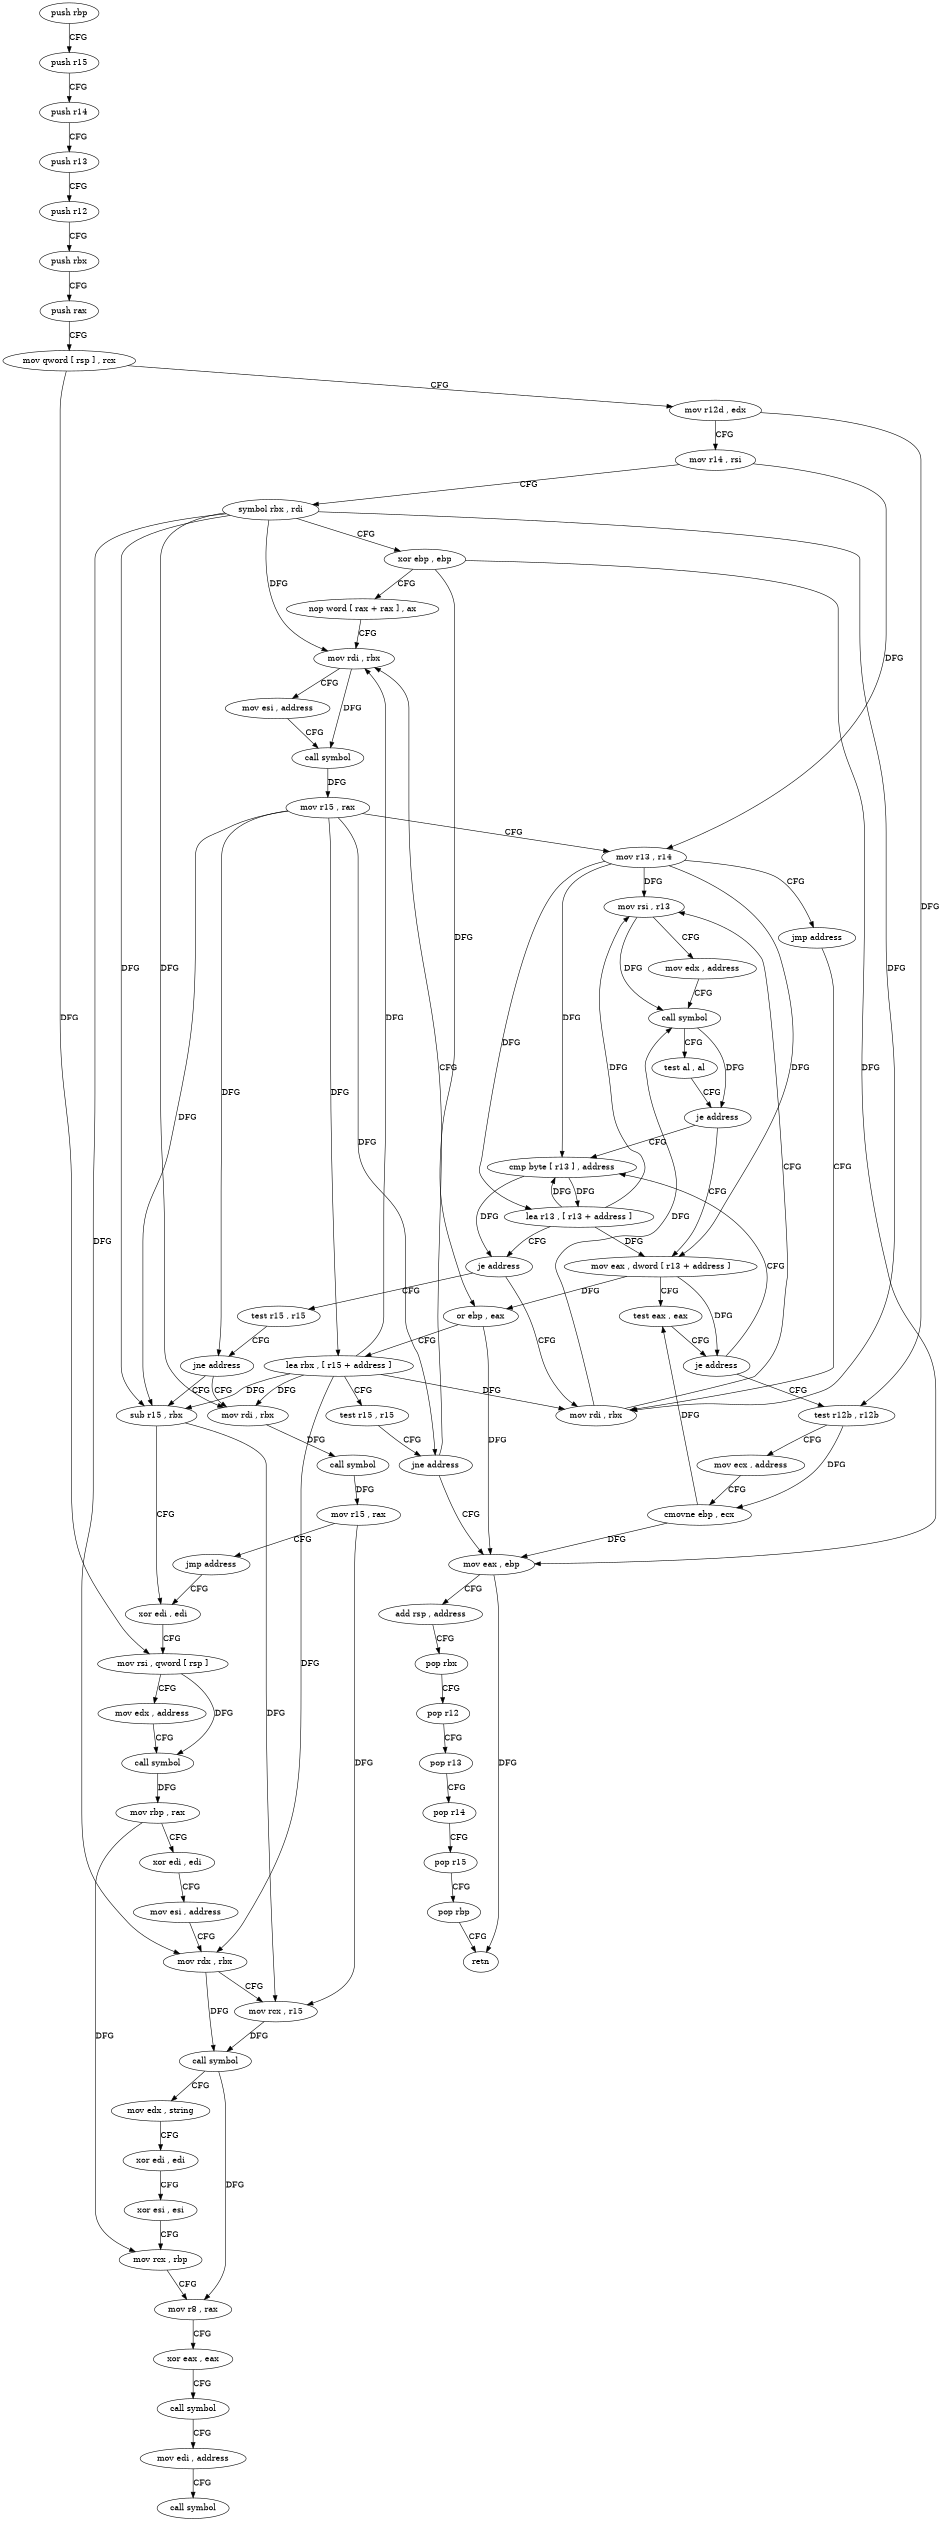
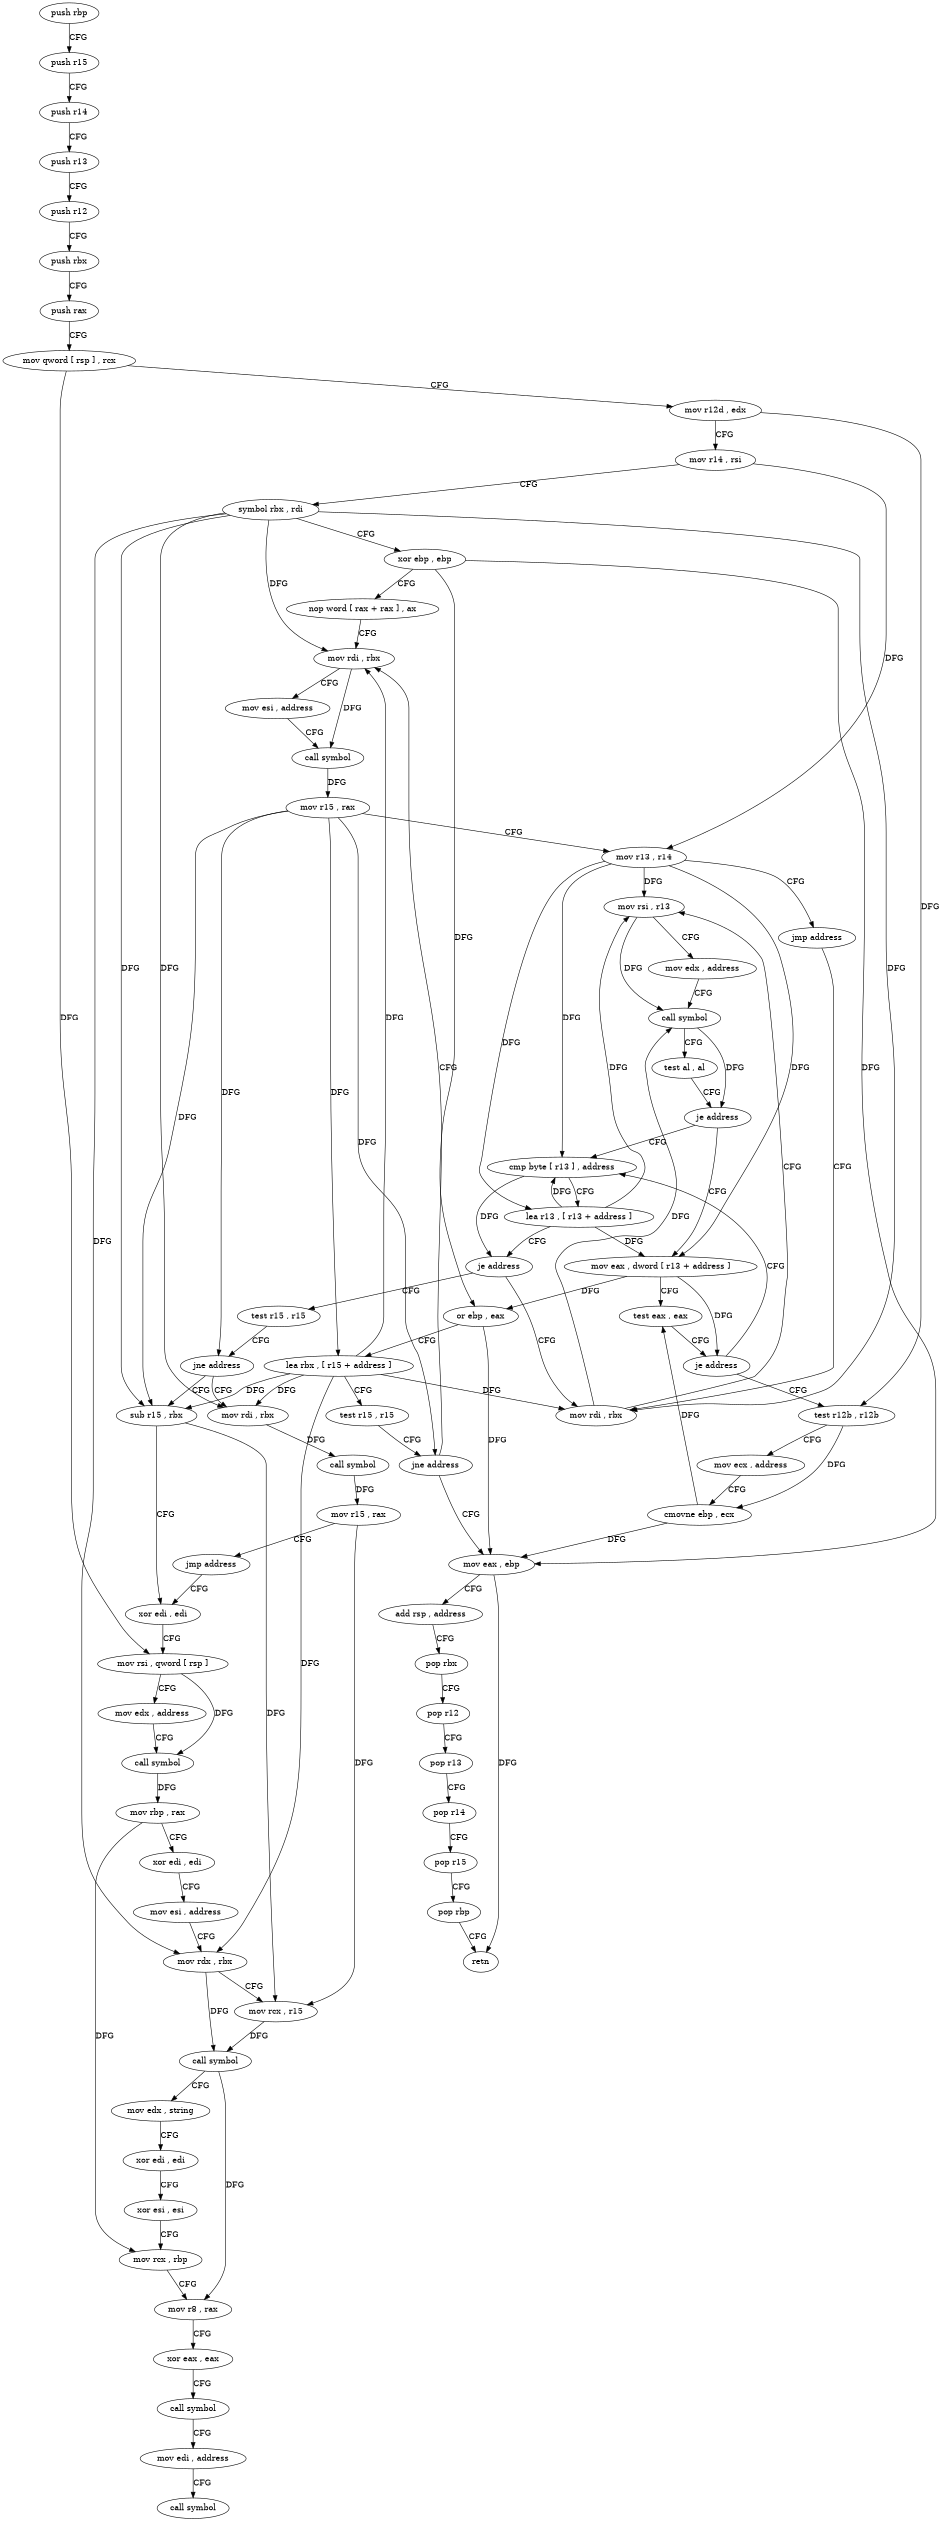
  digraph {
    fontname="DejaVu Serif"
    node [fontname="DejaVu Serif"]
    edge [fontname="DejaVu Serif"]
    n1 [label="push rbp"]
    n2 [label="push r15"]
    n3 [label="push r14"]
    n4 [label="push r13"]
    n5 [label="push r12"]
    n6 [label="push rbx"]
    n7 [label="push rax"]
    n8 [label="mov qword [ rsp ] , rcx"]
    n9 [label="mov r12d , edx"]
    n10 [label="mov rsi , qword [ rsp ]"]
    n11 [label="mov r14 , rsi"]
    n12 [label="test r12b , r12b"]
    n13 [label="mov edx , address"]
    n14 [label="call symbol"]
    n15 [label="symbol rbx , rdi"]
    n16 [label="mov r13 , r14"]
    n17 [label="mov ecx , address"]
    n18 [label="cmovne ebp , ecx"]
    n19 [label="xor ebp , ebp"]
    n20 [label="mov rdi , rbx"]
    n21 [label="mov rdi , rbx"]
    n22 [label="sub r15 , rbx"]
    n23 [label="mov rdi , rbx"]
    n24 [label="mov rdx , rbx"]
    n25 [label="mov rsi , r13"]
    n26 [label="cmp byte [ r13 ] , address"]
    n27 [label="mov eax , dword [ r13 + address ]"]
    n28 [label="lea r13 , [ r13 + address ]"]
    n29 [label="jmp address"]
    n30 [label="nop word [ rax + rax ] , ax"]
    n31 [label="or ebp , eax"]
    n32 [label="mov eax , ebp"]
    n33 [label="mov esi , address"]
    n34 [label="call symbol"]
    n35 [label="call symbol"]
    n36 [label="xor edi , edi"]
    n37 [label="mov rcx , r15"]
    n38 [label="call symbol"]
    n39 [label="call symbol"]
    n40 [label="lea rbx , [ r15 + address ]"]
    n41 [label="add rsp , address"]
    n42 [label=retn]
    n43 [label="mov r15 , rax"]
    n44 [label="mov edx , address"]
    n45 [label="test al , al"]
    n46 [label="je address"]
    n47 [label="je address"]
    n48 [label="test eax , eax"]
    n49 [label="je address"]
    n50 [label="test r15 , r15"]
    n51 [label="jne address"]
    n52 [label="mov r15 , rax"]
    n53 [label="test r15 , r15"]
    n54 [label="jne address"]
    n55 [label="pop rbx"]
    n56 [label="jmp address"]
    n57 [label="pop r12"]
    n58 [label="pop r13"]
    n59 [label="pop r14"]
    n60 [label="pop r15"]
    n61 [label="pop rbp"]
    n62 [label="mov rbp , rax"]
    n63 [label="xor edi , edi"]
    n64 [label="mov rcx , rbp"]
    n65 [label="mov esi , address"]
    n66 [label="mov r8 , rax"]
    n67 [label="mov edx , string"]
    n68 [label="xor edi , edi"]
    n69 [label="xor eax , eax"]
    n70 [label="xor esi , esi"]
    n71 [label="call symbol"]
    n72 [label="mov edi , address"]
    n73 [label="call symbol"]
    n1 -> n2 [label=CFG]
    n2 -> n3 [label=CFG]
    n3 -> n4 [label=CFG]
    n4 -> n5 [label=CFG]
    n5 -> n6 [label=CFG]
    n6 -> n7 [label=CFG]
    n7 -> n8 [label=CFG]
    n8 -> n9 [label=CFG]
    n8 -> n10 [label=DFG]
    n9 -> n11 [label=CFG]
    n9 -> n12 [label=DFG]
    n10 -> n13 [label=CFG]
    n10 -> n14 [label=DFG]
    n11 -> n15 [label=CFG]
    n11 -> n16 [label=DFG]
    n12 -> n17 [label=CFG]
    n12 -> n18 [label=DFG]
    n13 -> n14 [label=CFG]
    n14 -> n62 [label=DFG]
    n15 -> n19 [label=CFG]
    n15 -> n20 [label=DFG]
    n15 -> n21 [label=DFG]
    n15 -> n22 [label=DFG]
    n15 -> n23 [label=DFG]
    n15 -> n24 [label=DFG]
    n16 -> n25 [label=DFG]
    n16 -> n26 [label=DFG]
    n16 -> n27 [label=DFG]
    n16 -> n28 [label=DFG]
    n16 -> n29 [label=CFG]
    n17 -> n18 [label=CFG]
    n18 -> n32 [label=DFG]
    n18 -> n48 [label=DFG]
    n19 -> n30 [label=CFG]
    n19 -> n31 [label=DFG]
    n19 -> n32 [label=DFG]
    n20 -> n33 [label=CFG]
    n20 -> n34 [label=DFG]
    n21 -> n25 [label=CFG]
    n21 -> n35 [label=DFG]
    n22 -> n36 [label=CFG]
    n22 -> n37 [label=DFG]
    n23 -> n38 [label=DFG]
    n24 -> n37 [label=CFG]
    n24 -> n39 [label=DFG]
    n25 -> n35 [label=DFG]
    n25 -> n44 [label=CFG]
-   n26 -> n28 [label=DFG]
+   n26 -> n28 [label=CFG]
    n26 -> n47 [label=DFG]
    n27 -> n31 [label=DFG]
    n27 -> n48 [label=CFG]
    n27 -> n49 [label=DFG]
    n28 -> n25 [label=DFG]
    n28 -> n26 [label=DFG]
    n28 -> n27 [label=DFG]
    n28 -> n47 [label=CFG]
    n29 -> n21 [label=CFG]
    n30 -> n20 [label=CFG]
    n31 -> n32 [label=DFG]
    n31 -> n40 [label=CFG]
    n32 -> n41 [label=CFG]
    n32 -> n42 [label=DFG]
    n33 -> n34 [label=CFG]
    n34 -> n43 [label=DFG]
    n35 -> n45 [label=CFG]
    n35 -> n46 [label=DFG]
    n36 -> n10 [label=CFG]
    n37 -> n39 [label=DFG]
    n38 -> n52 [label=DFG]
    n39 -> n66 [label=DFG]
    n39 -> n67 [label=CFG]
    n40 -> n20 [label=DFG]
    n40 -> n21 [label=DFG]
    n40 -> n22 [label=DFG]
    n40 -> n23 [label=DFG]
    n40 -> n24 [label=DFG]
    n40 -> n53 [label=CFG]
    n41 -> n55 [label=CFG]
    n43 -> n16 [label=CFG]
    n43 -> n22 [label=DFG]
    n43 -> n40 [label=DFG]
    n43 -> n51 [label=DFG]
    n43 -> n54 [label=DFG]
    n44 -> n35 [label=CFG]
    n45 -> n46 [label=CFG]
    n46 -> n26 [label=CFG]
    n46 -> n27 [label=CFG]
    n47 -> n21 [label=CFG]
    n47 -> n50 [label=CFG]
    n48 -> n49 [label=CFG]
    n49 -> n12 [label=CFG]
    n49 -> n26 [label=CFG]
    n50 -> n51 [label=CFG]
    n51 -> n22 [label=CFG]
    n51 -> n23 [label=CFG]
    n52 -> n37 [label=DFG]
    n52 -> n56 [label=CFG]
    n53 -> n54 [label=CFG]
    n54 -> n20 [label=CFG]
    n54 -> n32 [label=CFG]
    n55 -> n57 [label=CFG]
    n56 -> n36 [label=CFG]
    n57 -> n58 [label=CFG]
    n58 -> n59 [label=CFG]
    n59 -> n60 [label=CFG]
    n60 -> n61 [label=CFG]
    n61 -> n42 [label=CFG]
    n62 -> n63 [label=CFG]
    n62 -> n64 [label=DFG]
    n63 -> n65 [label=CFG]
    n64 -> n66 [label=CFG]
    n65 -> n24 [label=CFG]
    n66 -> n69 [label=CFG]
    n67 -> n68 [label=CFG]
    n68 -> n70 [label=CFG]
    n69 -> n71 [label=CFG]
    n70 -> n64 [label=CFG]
    n71 -> n72 [label=CFG]
    n72 -> n73 [label=CFG]
  }
